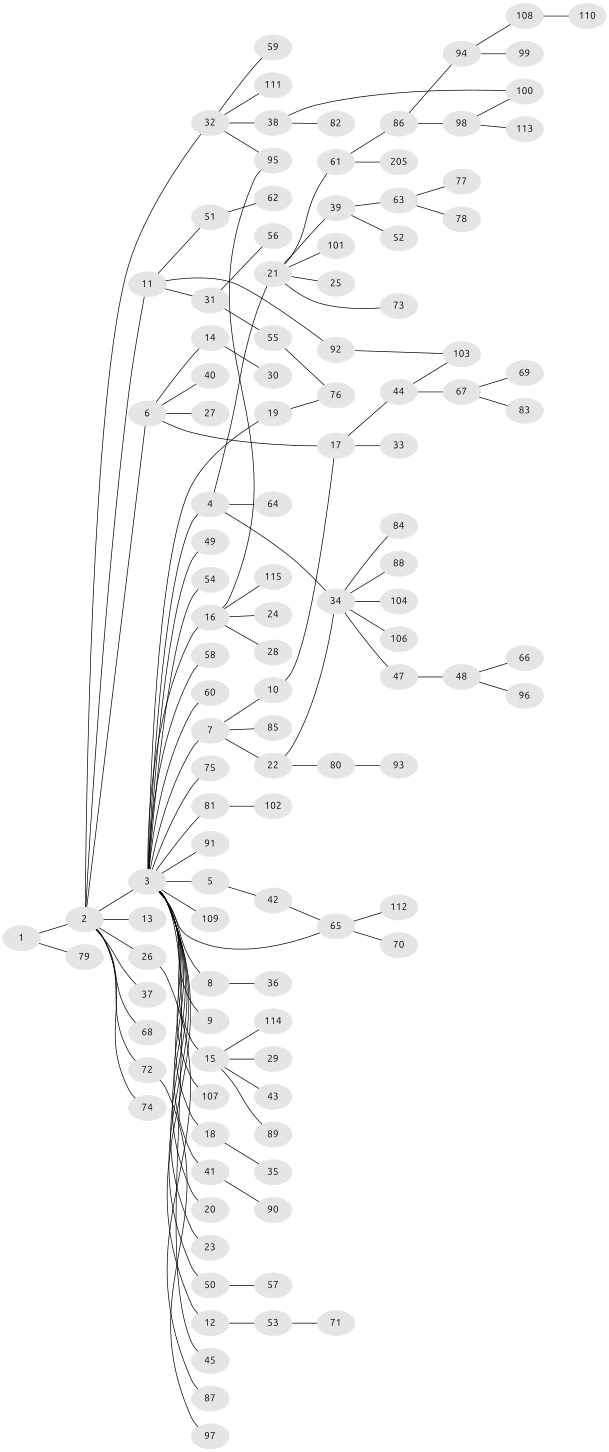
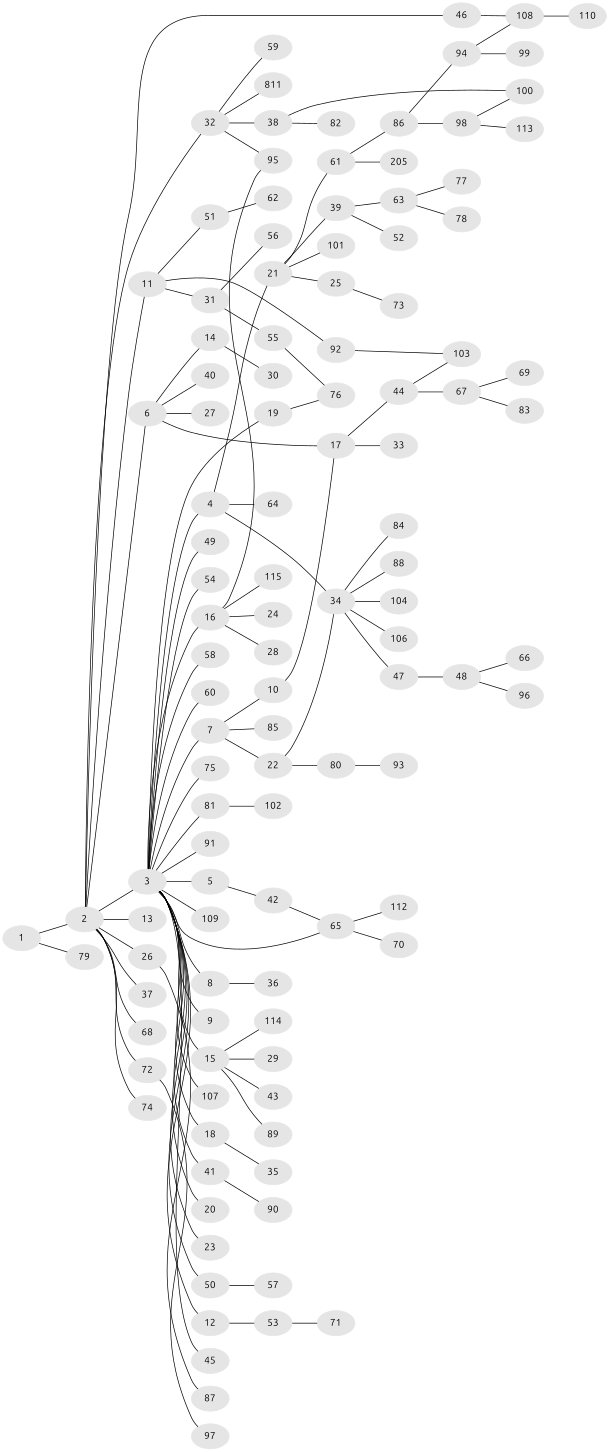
  graph {
    fontname=Ubuntu
    rankdir=LR
    node [color=gray90 fontname=Ubuntu style=filled]
    edge [fontname=Ubuntu]
    1
    2
    79
    3
    6
    11
    13
    26
    32
    37
+   46
    68
    72
    74
    4
    5
    7
    8
    9
    12
    15
    16
    18
    19
    20
    23
    41
    45
    49
    50
    54
    58
    60
    65
    75
    81
    91
    107
    109
    14
    17
    27
    40
    31
    51
    92
    87
    95
    38
    59
-   111
+   111 [label=811]
    108
    97
    21
    34
    64
    42
    10
    22
    85
    36
    53
    29
    43
    89
    114
    24
    28
    115
    35
    76
    90
    57
    70
    112
    102
    25
    39
    61
    101
    47
    84
    88
    104
    106
    30
    33
    44
    80
    55
    56
    62
    103
    71
    67
    73
    52
    63
    86
    n100 [label=205]
    93
    82
    100
    48
    77
    78
    69
    83
    110
    66
    96
    94
    98
    99
    113
    1 -- 2
    1 -- 79
    2 -- 3
    2 -- 6
    2 -- 11
    2 -- 13
    2 -- 26
    2 -- 32
    2 -- 37
+   2 -- 46
    2 -- 68
    2 -- 72
    2 -- 74
    3 -- 4
    3 -- 5
    3 -- 7
    3 -- 8
    3 -- 9
    3 -- 12
    3 -- 15
    3 -- 16
    3 -- 18
    3 -- 19
    3 -- 20
    3 -- 23
    3 -- 41
    3 -- 45
    3 -- 49
    3 -- 50
    3 -- 54
    3 -- 58
    3 -- 60
    3 -- 65
    3 -- 75
    3 -- 81
    3 -- 91
    3 -- 107
    3 -- 109
    6 -- 14
    6 -- 17
    6 -- 27
    6 -- 40
    11 -- 31
    11 -- 51
    11 -- 92
    26 -- 87
    32 -- 95
    32 -- 38
    32 -- 59
    32 -- 111
+   46 -- 108
    72 -- 97
    4 -- 21
    4 -- 34
    4 -- 64
    5 -- 42
    7 -- 10
    7 -- 22
    7 -- 85
    8 -- 36
    12 -- 53
    15 -- 29
    15 -- 43
    15 -- 89
    15 -- 114
    16 -- 95
    16 -- 24
    16 -- 28
    16 -- 115
    18 -- 35
    19 -- 76
    41 -- 90
    50 -- 57
    65 -- 70
    65 -- 112
    81 -- 102
    14 -- 30
    17 -- 33
    17 -- 44
    31 -- 55
    31 -- 56
    51 -- 62
    92 -- 103
    38 -- 82
    38 -- 100
    108 -- 110
    21 -- 25
    21 -- 39
    21 -- 61
    21 -- 101
    34 -- 47
    34 -- 84
    34 -- 88
    34 -- 104
    34 -- 106
    42 -- 65
    10 -- 17
    22 -- 34
    22 -- 80
    53 -- 71
-   21 -- 73
+   25 -- 73
    39 -- 52
    39 -- 63
    61 -- 86
    61 -- n100
    47 -- 48
    44 -- 103
    44 -- 67
    80 -- 93
    55 -- 76
    67 -- 69
    67 -- 83
    63 -- 77
    63 -- 78
    86 -- 94
    86 -- 98
    48 -- 66
    48 -- 96
    94 -- 108
    94 -- 99
    98 -- 100
    98 -- 113
  }
